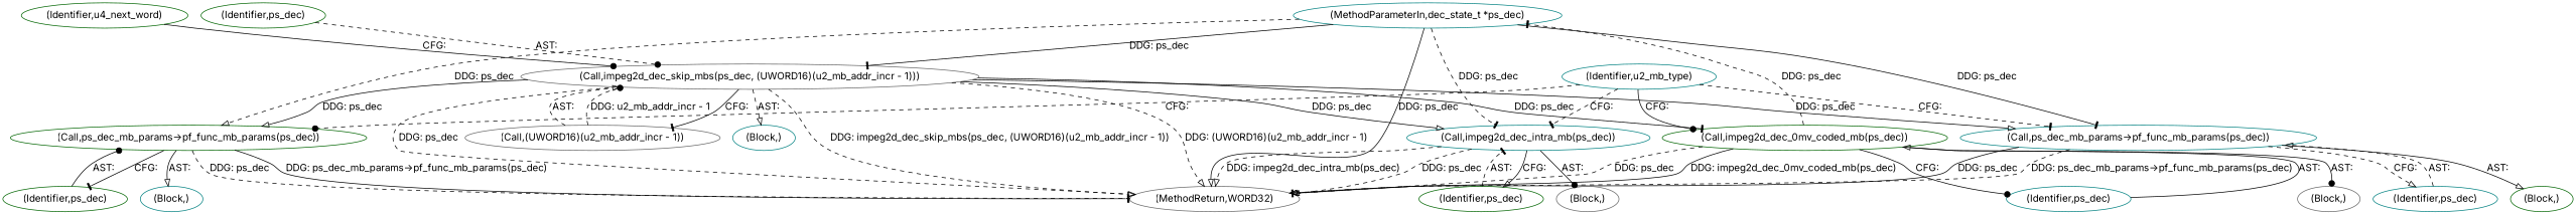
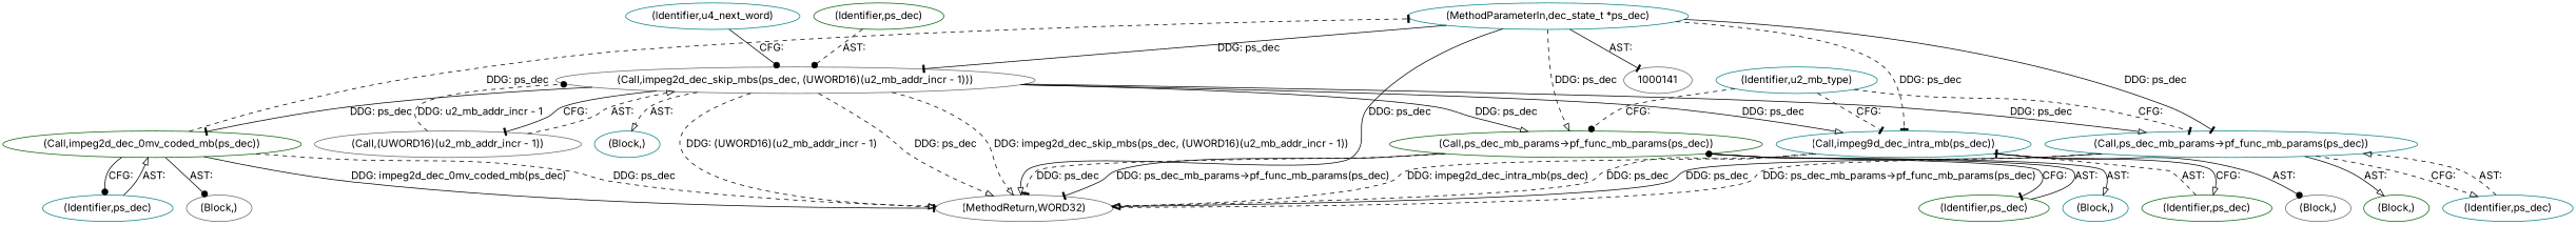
  digraph {
    fontname=Inter
    node [color=teal fontname=Inter]
    edge [arrowhead=onormal fontname=Inter style=solid]
    n1 [label="(MethodParameterIn,dec_state_t *ps_dec)"]
    n2 [color=gray40 label="(Call,impeg2d_dec_skip_mbs(ps_dec, (UWORD16)(u2_mb_addr_incr - 1)))"]
    n3 [label="(Call,ps_dec_mb_params->pf_func_mb_params(ps_dec))"]
    n4 [color=darkgreen label="(Call,ps_dec_mb_params->pf_func_mb_params(ps_dec))"]
-   n5 [label="(Call,impeg2d_dec_intra_mb(ps_dec))"]
+   n5 [label="(Call,impeg9d_dec_intra_mb(ps_dec))"]
    n6 [color=gray40 label="(MethodReturn,WORD32)"]
+   1000141 [color=gray40]
    n8 [color=darkgreen label="(Call,impeg2d_dec_0mv_coded_mb(ps_dec))"]
    n9 [color=gray40 label="(Call,(UWORD16)(u2_mb_addr_incr - 1))"]
    n10 [label="(Block,)"]
    n11 [color=darkgreen label="(Block,)"]
    n12 [label="(Identifier,ps_dec)"]
    n13 [color=darkgreen label="(Identifier,ps_dec)"]
    n14 [label="(Block,)"]
    n15 [color=gray40 label="(Block,)"]
    n16 [color=darkgreen label="(Identifier,ps_dec)"]
    n17 [label="(Identifier,ps_dec)"]
    n18 [color=gray40 label="(Block,)"]
-   n19 [color=darkgreen label="(Identifier,u4_next_word)"]
+   n19 [label="(Identifier,u4_next_word)"]
    n20 [color=darkgreen label="(Identifier,ps_dec)"]
    n21 [label="(Identifier,u2_mb_type)"]
    n1 -> n2 [arrowhead=tee label="DDG: ps_dec"]
    n1 -> n3 [arrowhead=tee label="DDG: ps_dec"]
    n1 -> n4 [label="DDG: ps_dec" style=dashed]
    n1 -> n5 [arrowhead=tee label="DDG: ps_dec" style=dashed]
    n1 -> n6 [label="DDG: ps_dec"]
+   n1 -> 1000141 [arrowhead=tee label="AST: "]
    n2 -> n3 [label="DDG: ps_dec"]
    n2 -> n4 [label="DDG: ps_dec"]
    n2 -> n5 [label="DDG: ps_dec"]
    n2 -> n6 [label="DDG: ps_dec" style=dashed]
    n2 -> n6 [label="DDG: impeg2d_dec_skip_mbs(ps_dec, (UWORD16)(u2_mb_addr_incr - 1))" style=dashed]
    n2 -> n6 [label="DDG: (UWORD16)(u2_mb_addr_incr - 1)" style=dashed]
    n2 -> n8 [arrowhead=tee label="DDG: ps_dec"]
    n2 -> n9 [arrowhead=tee label="CFG: "]
    n2 -> n10 [label="AST: " style=dashed]
    n3 -> n6 [label="DDG: ps_dec"]
    n3 -> n6 [label="DDG: ps_dec_mb_params->pf_func_mb_params(ps_dec)" style=dashed]
    n3 -> n11 [label="AST: "]
    n3 -> n12 [label="CFG: " style=dashed]
    n4 -> n6 [arrowhead=tee label="DDG: ps_dec" style=dashed]
    n4 -> n6 [arrowhead=tee label="DDG: ps_dec_mb_params->pf_func_mb_params(ps_dec)"]
    n4 -> n13 [arrowhead=tee label="CFG: "]
    n4 -> n14 [label="AST: "]
    n5 -> n6 [label="DDG: impeg2d_dec_intra_mb(ps_dec)" style=dashed]
    n5 -> n6 [label="DDG: ps_dec" style=dashed]
    n5 -> n15 [arrowhead=dot label="AST: "]
    n5 -> n16 [label="CFG: "]
    n8 -> n1 [arrowhead=tee label="DDG: ps_dec" style=dashed]
    n8 -> n6 [arrowhead=tee label="DDG: impeg2d_dec_0mv_coded_mb(ps_dec)"]
    n8 -> n6 [label="DDG: ps_dec" style=dashed]
    n8 -> n17 [arrowhead=dot label="CFG: "]
    n8 -> n18 [arrowhead=dot label="AST: "]
    n9 -> n2 [label="AST: " style=dashed]
    n9 -> n2 [arrowhead=dot label="DDG: u2_mb_addr_incr - 1" style=dashed]
    n12 -> n3 [label="AST: " style=dashed]
    n13 -> n4 [arrowhead=dot label="AST: "]
    n16 -> n5 [arrowhead=tee label="AST: " style=dashed]
    n17 -> n8 [label="AST: "]
    n19 -> n2 [arrowhead=dot label="CFG: "]
    n20 -> n2 [arrowhead=dot label="AST: " style=dashed]
    n21 -> n3 [arrowhead=tee label="CFG: " style=dashed]
    n21 -> n4 [arrowhead=dot label="CFG: " style=dashed]
    n21 -> n5 [arrowhead=tee label="CFG: " style=dashed]
-   n21 -> n8 [arrowhead=dot label="CFG: "]
  }
